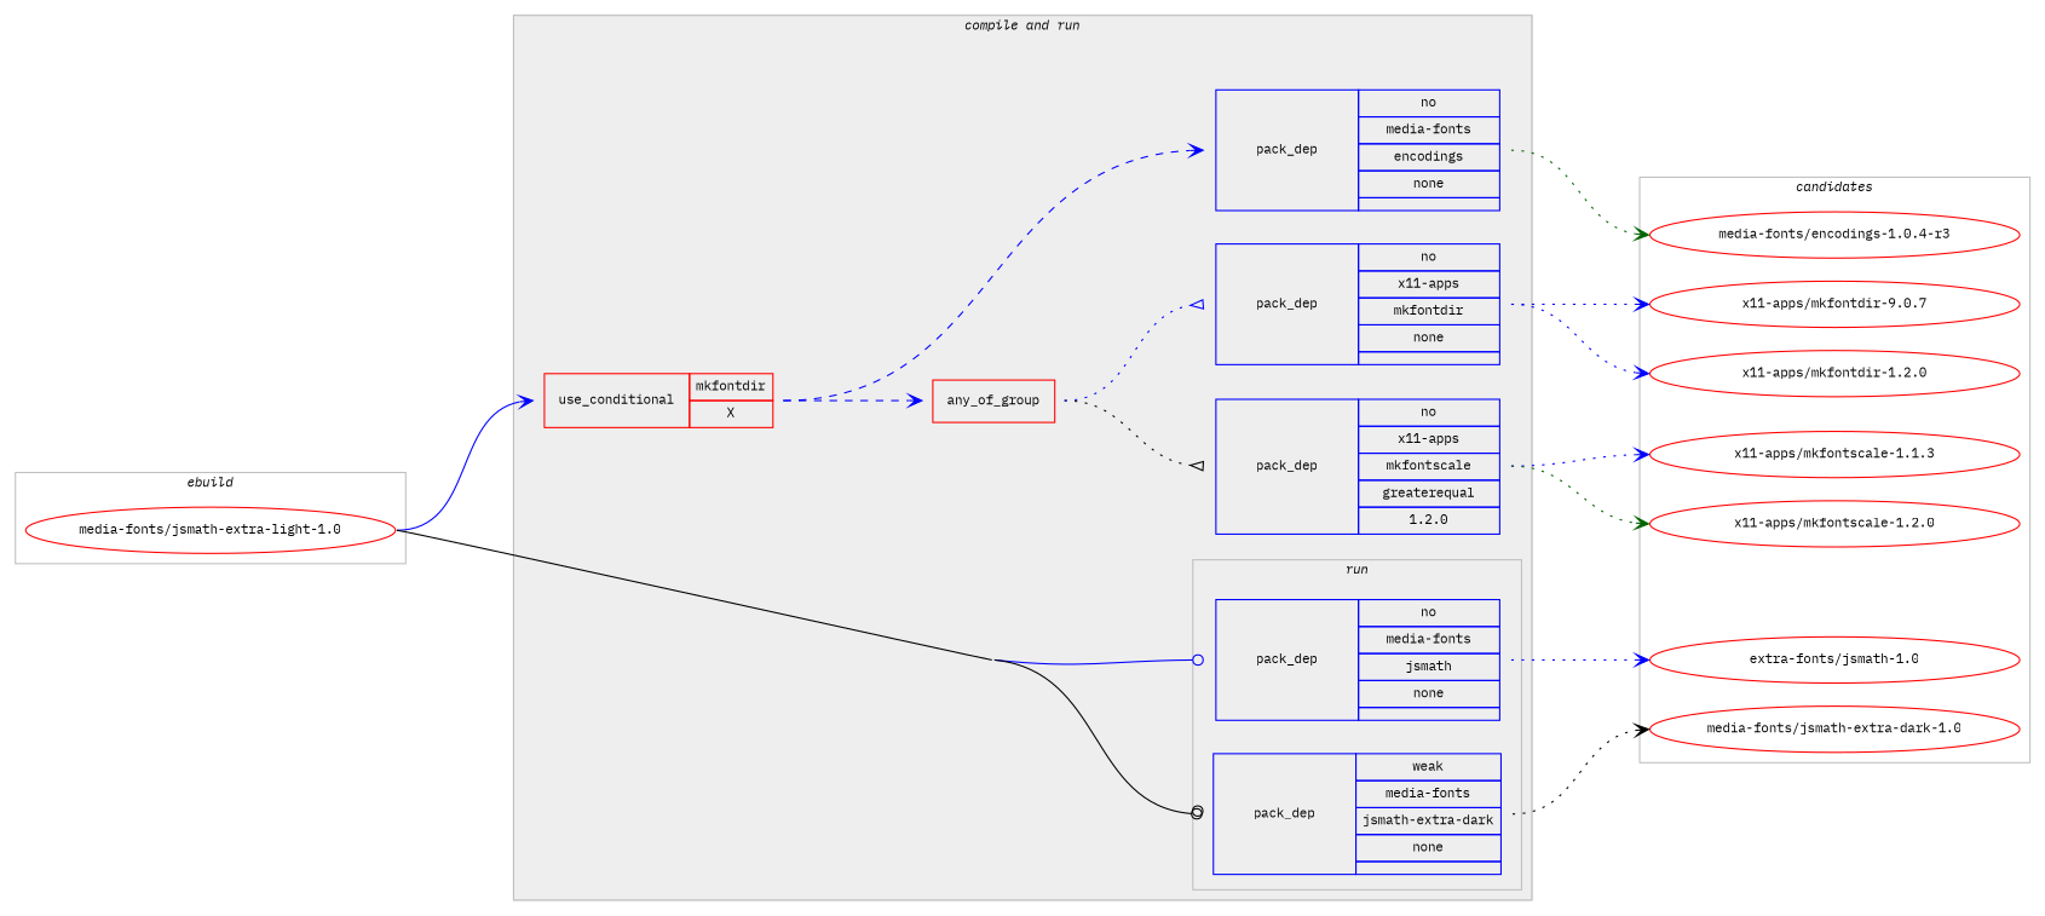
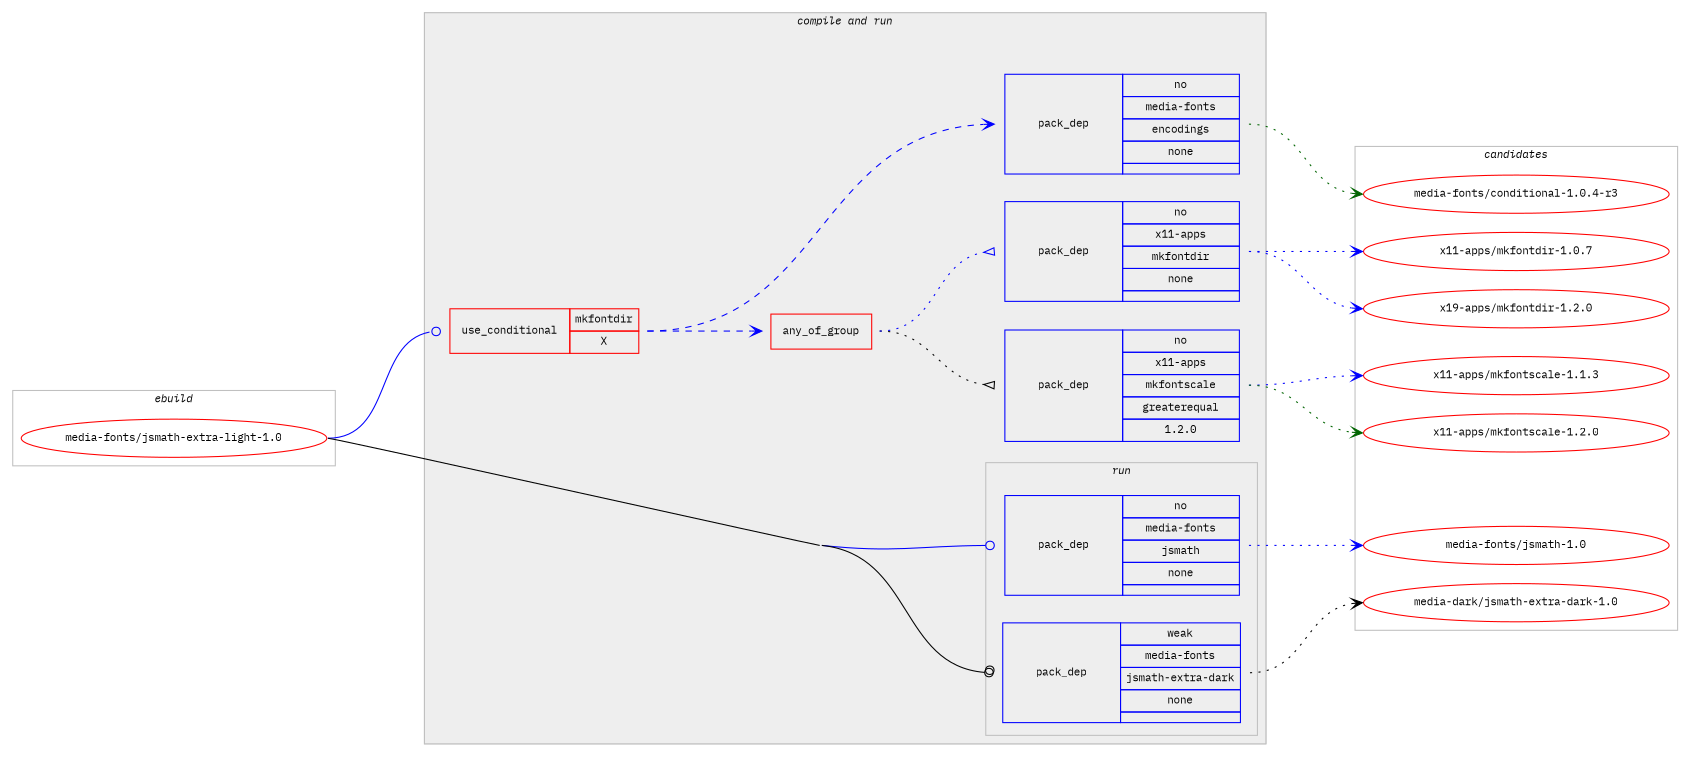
  digraph {
    compound=true
    concentrate=true
    fontname="IBM Plex Mono"
    fontsize=10
    newrank=true
    rankdir=LR
    ranksep=1.5
    node [color=red fontname="IBM Plex Mono" fontsize=10]
    edge [arrowhead=vee color=blue fontname="IBM Plex Mono" headport=w style=dotted tailport=e weight=20]
    n1 [label="media-fonts/jsmath-extra-light-1.0" width=4]
    n2 [color=blue label=<<TABLE BORDER="0" CELLBORDER="1" CELLSPACING="0" CELLPADDING="4" WIDTH="220"><TR><TD ROWSPAN="6" CELLPADDING="30">pack_dep</TD></TR><TR><TD WIDTH="110">no</TD></TR><TR><TD>x11-apps</TD></TR><TR><TD>mkfontscale</TD></TR><TR><TD>greaterequal</TD></TR><TR><TD>1.2.0</TD></TR></TABLE>> shape=none]
    n3 [color=blue label=<<TABLE BORDER="0" CELLBORDER="1" CELLSPACING="0" CELLPADDING="4" WIDTH="220"><TR><TD ROWSPAN="6" CELLPADDING="30">pack_dep</TD></TR><TR><TD WIDTH="110">no</TD></TR><TR><TD>x11-apps</TD></TR><TR><TD>mkfontdir</TD></TR><TR><TD>none</TD></TR><TR><TD></TD></TR></TABLE>> shape=none]
    n4 [label=<<TABLE BORDER="0" CELLBORDER="1" CELLSPACING="0" CELLPADDING="4"><TR><TD CELLPADDING="10">any_of_group</TD></TR></TABLE>> shape=none]
    n5 [color=blue label=<<TABLE BORDER="0" CELLBORDER="1" CELLSPACING="0" CELLPADDING="4" WIDTH="220"><TR><TD ROWSPAN="6" CELLPADDING="30">pack_dep</TD></TR><TR><TD WIDTH="110">no</TD></TR><TR><TD>media-fonts</TD></TR><TR><TD>encodings</TD></TR><TR><TD>none</TD></TR><TR><TD></TD></TR></TABLE>> shape=none]
    n6 [label=<<TABLE BORDER="0" CELLBORDER="1" CELLSPACING="0" CELLPADDING="4"><TR><TD ROWSPAN="3" CELLPADDING="10">use_conditional</TD></TR><TR><TD>mkfontdir</TD></TR><TR><TD>X</TD></TR></TABLE>> shape=none]
    n7 [color=blue label=<<TABLE BORDER="0" CELLBORDER="1" CELLSPACING="0" CELLPADDING="4" WIDTH="220"><TR><TD ROWSPAN="6" CELLPADDING="30">pack_dep</TD></TR><TR><TD WIDTH="110">no</TD></TR><TR><TD>media-fonts</TD></TR><TR><TD>jsmath</TD></TR><TR><TD>none</TD></TR><TR><TD></TD></TR></TABLE>> shape=none]
    n8 [color=blue label=<<TABLE BORDER="0" CELLBORDER="1" CELLSPACING="0" CELLPADDING="4" WIDTH="220"><TR><TD ROWSPAN="6" CELLPADDING="30">pack_dep</TD></TR><TR><TD WIDTH="110">weak</TD></TR><TR><TD>media-fonts</TD></TR><TR><TD>jsmath-extra-dark</TD></TR><TR><TD>none</TD></TR><TR><TD></TD></TR></TABLE>> shape=none]
    n9 [label="x11-apps/mkfontscale-1.1.3" width=4]
    n10 [label="x11-apps/mkfontscale-1.2.0" width=4]
-   n11 [label="x11-apps/mkfontdir-9.0.7" width=4]
-   n12 [label="x11-apps/mkfontdir-1.2.0" width=4]
-   n13 [label="media-fonts/encodings-1.0.4-r3" width=4]
-   n14 [label="extra-fonts/jsmath-1.0" width=4]
-   n15 [label="media-fonts/jsmath-extra-dark-1.0" width=4]
+   n11 [label="x11-apps/mkfontdir-1.0.7" width=4]
+   n12 [label="x19-apps/mkfontdir-1.2.0" width=4]
+   n13 [label="media-fonts/conditional-1.0.4-r3" width=4]
+   n14 [label="media-fonts/jsmath-1.0" width=4]
+   n15 [label="media-dark/jsmath-extra-dark-1.0" width=4]
    subgraph cluster_1 {
      color=gray
      label=<<i>ebuild</i>>
      rank=same
      n1
    }
    subgraph cluster_2 {
      color=gray
      label=<<i>dependencies</i>>
      subgraph cluster_3 {
        color=gray
        fillcolor="#eeeeee"
        label=<<i>compile</i>>
        style=filled
        subgraph sub_4 {
          color=gray
          fillcolor="#eeeeee"
          label=<<i>compile</i>>
          style=filled
          n6
          subgraph sub_5 {
            color=gray
            fillcolor="#eeeeee"
            label=<<i>compile</i>>
            style=filled
            n4
            subgraph sub_6 {
              color=gray
              fillcolor="#eeeeee"
              label=<<i>compile</i>>
              style=filled
              n2
            }
            subgraph sub_7 {
              color=gray
              fillcolor="#eeeeee"
              label=<<i>compile</i>>
              style=filled
              n3
            }
          }
          subgraph sub_8 {
            color=gray
            fillcolor="#eeeeee"
            label=<<i>compile</i>>
            style=filled
            n5
          }
        }
      }
      subgraph cluster_9 {
        color=gray
        fillcolor="#eeeeee"
        label=<<i>compile and run</i>>
        style=filled
      }
      subgraph cluster_10 {
        color=gray
        fillcolor="#eeeeee"
        label=<<i>run</i>>
        style=filled
        subgraph sub_11 {
          color=gray
          fillcolor="#eeeeee"
          label=<<i>run</i>>
          style=filled
          n7
        }
        subgraph sub_12 {
          color=gray
          fillcolor="#eeeeee"
          label=<<i>run</i>>
          style=filled
          n8
        }
      }
    }
    subgraph cluster_13 {
      color=gray
      label=<<i>candidates</i>>
      rank=same
      subgraph sub_14 {
        color=black
        label=<<i>candidates</i>>
        nodesep=1
        rank=same
        n9
        n10
      }
      subgraph sub_15 {
        color=black
        label=<<i>candidates</i>>
        nodesep=1
        rank=same
        n11
        n12
      }
      subgraph sub_16 {
        color=black
        label=<<i>candidates</i>>
        nodesep=1
        rank=same
        n13
      }
      subgraph sub_17 {
        color=black
        label=<<i>candidates</i>>
        nodesep=1
        rank=same
        n14
      }
      subgraph sub_18 {
        color=black
        label=<<i>candidates</i>>
        nodesep=1
        rank=same
        n15
      }
    }
-   n1 -> n6 [style=solid]
+   n1 -> n6 [arrowhead=odot style=solid]
    n1 -> n7 [arrowhead=odot style=solid]
    n1 -> n8 [arrowhead=odot color=black style=solid]
    n2 -> n9 [weight=100]
    n2 -> n10 [color=darkgreen weight=100]
    n3 -> n11 [weight=100]
    n3 -> n12 [weight=100]
    n4 -> n2 [arrowhead=oinv color=black]
    n4 -> n3 [arrowhead=oinv]
    n5 -> n13 [color=darkgreen weight=100]
    n6 -> n4 [style=dashed]
    n6 -> n5 [style=dashed]
    n7 -> n14 [weight=100]
    n8 -> n15 [color=black weight=100]
  }
